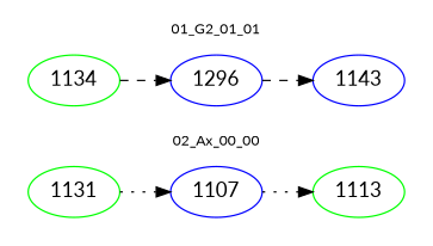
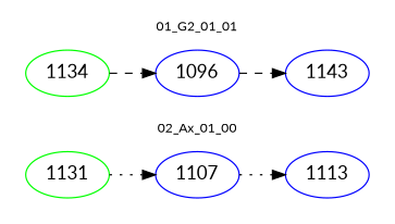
  digraph {
    fontname=Lato
    rankdir=LR
    node [color=blue fontname=Lato]
    edge [color=black fontname=Lato style=dotted]
    n1 [color=green label=1131]
    n2 [label=1107]
-   n3 [color=green label=1113]
+   n3 [label=1113]
    n4 [color=green label=1134]
-   n5 [label=1296]
+   n5 [label=1096]
    n6 [label=1143]
    subgraph cluster_1 {
      color=white
      fontsize=10
-     label="02_Ax_00_00"
+     label="02_Ax_01_00"
      n1
      n2
      n3
    }
    subgraph cluster_2 {
      color=white
      fontsize=10
      label="01_G2_01_01"
      n4
      n5
      n6
    }
    n1 -> n2
    n2 -> n3
    n4 -> n5 [style=dashed]
    n5 -> n6 [style=dashed]
  }
